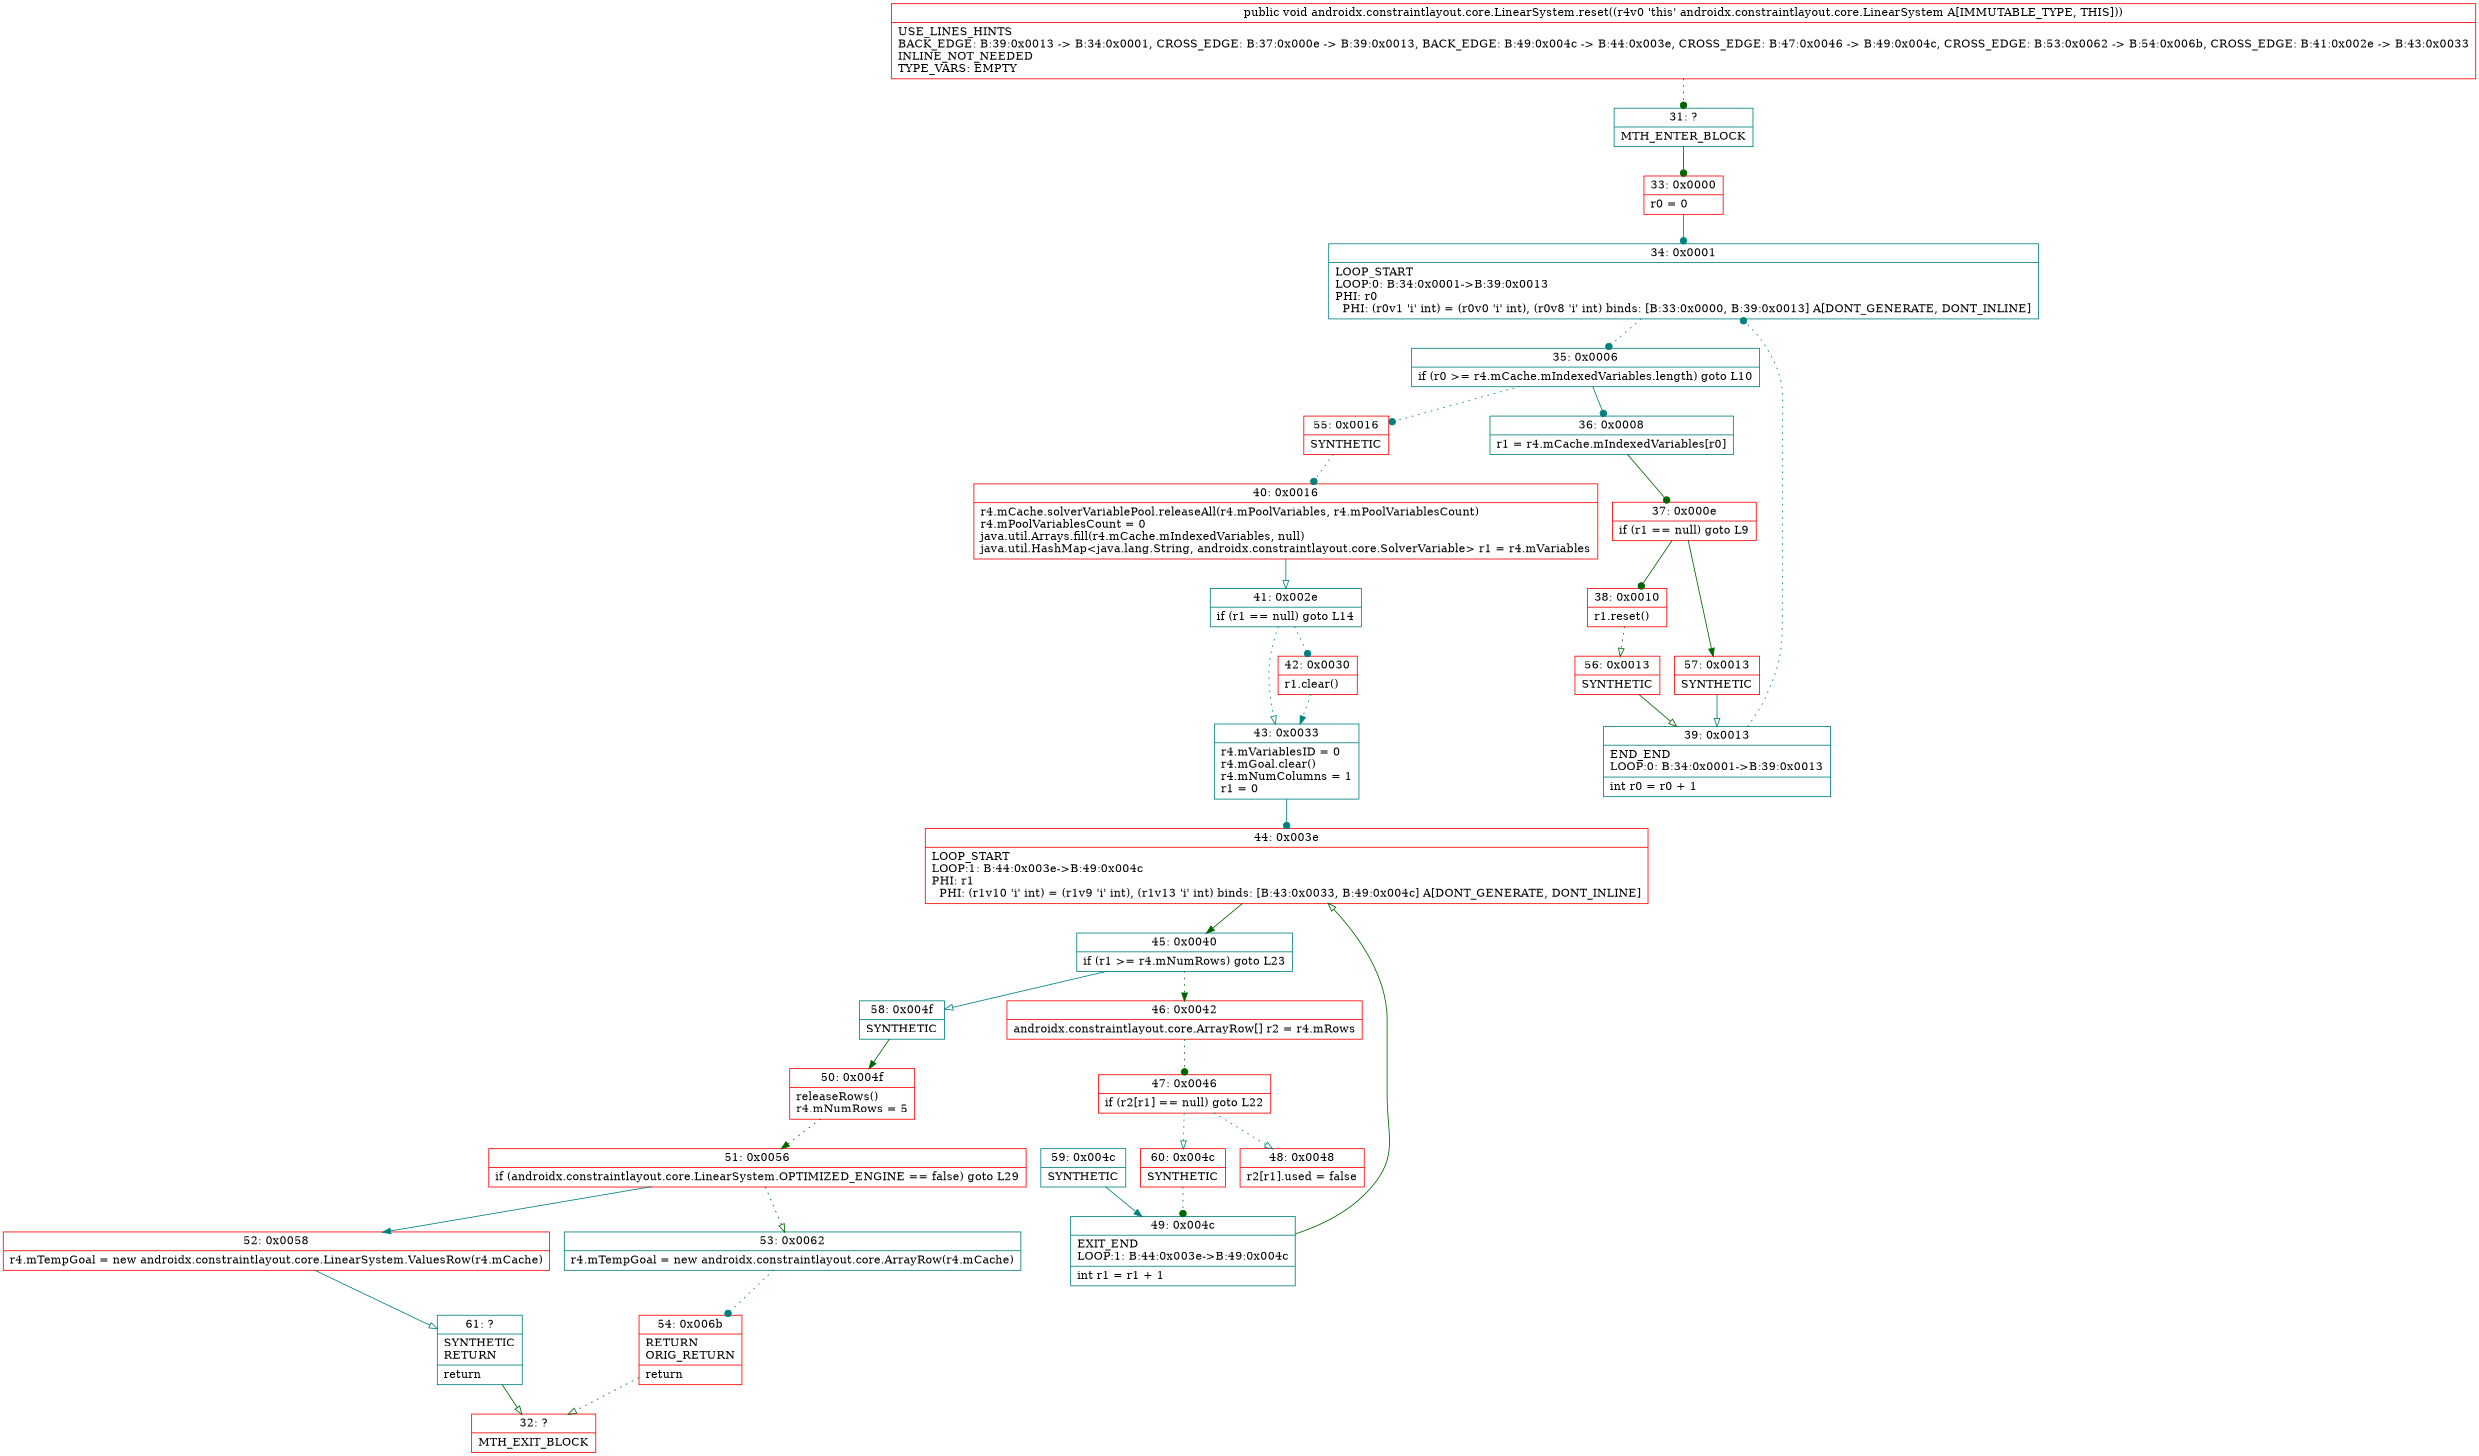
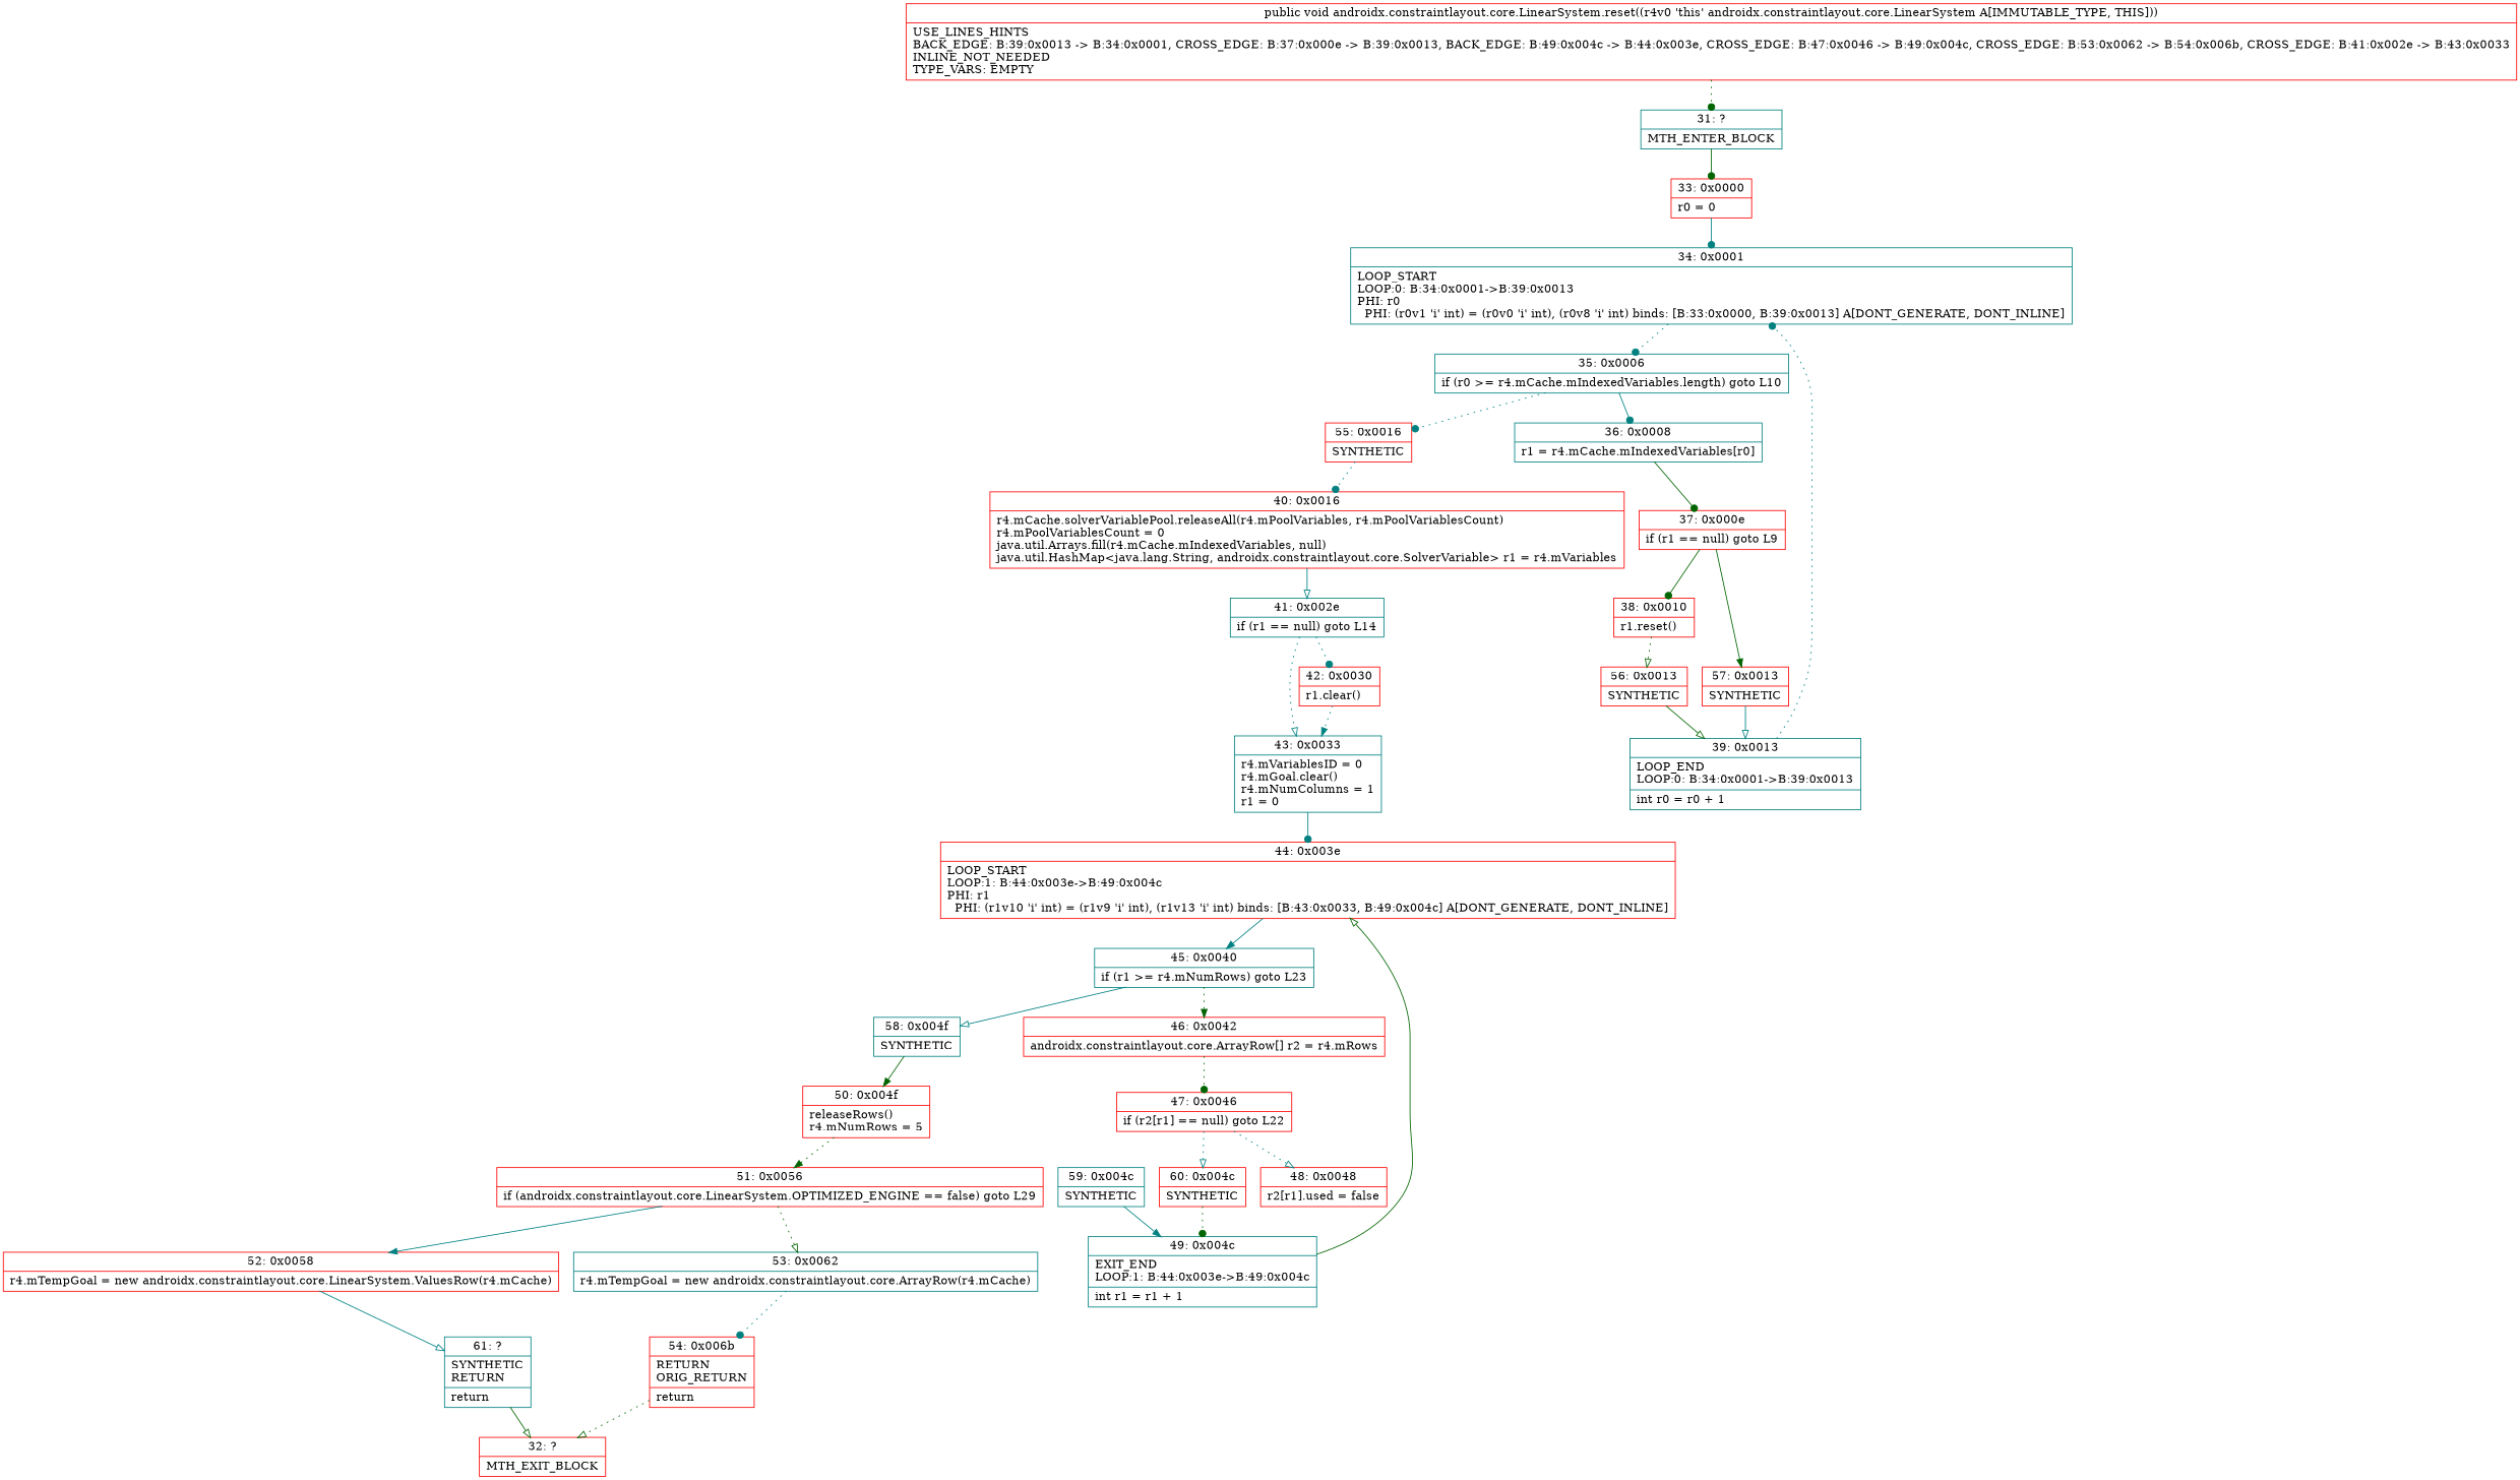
  digraph {
    node [color=red shape=record]
    edge [arrowhead=dot color=teal style=solid]
    n1 [color=teal label="{31\:\ ?|MTH_ENTER_BLOCK\l}"]
    n2 [label="{33\:\ 0x0000|r0 = 0\l}"]
    n3 [color=teal label="{34\:\ 0x0001|LOOP_START\lLOOP:0: B:34:0x0001\-\>B:39:0x0013\lPHI: r0 \l  PHI: (r0v1 'i' int) = (r0v0 'i' int), (r0v8 'i' int) binds: [B:33:0x0000, B:39:0x0013] A[DONT_GENERATE, DONT_INLINE]\l}"]
    n4 [color=teal label="{35\:\ 0x0006|if (r0 \>= r4.mCache.mIndexedVariables.length) goto L10\l}"]
    n5 [color=teal label="{36\:\ 0x0008|r1 = r4.mCache.mIndexedVariables[r0]\l}"]
    n6 [label="{55\:\ 0x0016|SYNTHETIC\l}"]
    n7 [label="{37\:\ 0x000e|if (r1 == null) goto L9\l}"]
    n8 [label="{40\:\ 0x0016|r4.mCache.solverVariablePool.releaseAll(r4.mPoolVariables, r4.mPoolVariablesCount)\lr4.mPoolVariablesCount = 0\ljava.util.Arrays.fill(r4.mCache.mIndexedVariables, null)\ljava.util.HashMap\<java.lang.String, androidx.constraintlayout.core.SolverVariable\> r1 = r4.mVariables\l}"]
    n9 [label="{38\:\ 0x0010|r1.reset()\l}"]
    n10 [label="{57\:\ 0x0013|SYNTHETIC\l}"]
    n11 [label="{56\:\ 0x0013|SYNTHETIC\l}"]
-   n12 [color=teal label="{39\:\ 0x0013|END_END\lLOOP:0: B:34:0x0001\-\>B:39:0x0013\l|int r0 = r0 + 1\l}"]
+   n12 [color=teal label="{39\:\ 0x0013|LOOP_END\lLOOP:0: B:34:0x0001\-\>B:39:0x0013\l|int r0 = r0 + 1\l}"]
    n13 [color=teal label="{41\:\ 0x002e|if (r1 == null) goto L14\l}"]
    n14 [label="{42\:\ 0x0030|r1.clear()\l}"]
    n15 [color=teal label="{43\:\ 0x0033|r4.mVariablesID = 0\lr4.mGoal.clear()\lr4.mNumColumns = 1\lr1 = 0\l}"]
    n16 [label="{44\:\ 0x003e|LOOP_START\lLOOP:1: B:44:0x003e\-\>B:49:0x004c\lPHI: r1 \l  PHI: (r1v10 'i' int) = (r1v9 'i' int), (r1v13 'i' int) binds: [B:43:0x0033, B:49:0x004c] A[DONT_GENERATE, DONT_INLINE]\l}"]
    n17 [color=teal label="{45\:\ 0x0040|if (r1 \>= r4.mNumRows) goto L23\l}"]
    n18 [label="{46\:\ 0x0042|androidx.constraintlayout.core.ArrayRow[] r2 = r4.mRows\l}"]
    n19 [color=teal label="{58\:\ 0x004f|SYNTHETIC\l}"]
    n20 [label="{47\:\ 0x0046|if (r2[r1] == null) goto L22\l}"]
    n21 [label="{50\:\ 0x004f|releaseRows()\lr4.mNumRows = 5\l}"]
    n22 [label="{48\:\ 0x0048|r2[r1].used = false\l}"]
    n23 [label="{60\:\ 0x004c|SYNTHETIC\l}"]
    n24 [color=teal label="{49\:\ 0x004c|EXIT_END\lLOOP:1: B:44:0x003e\-\>B:49:0x004c\l|int r1 = r1 + 1\l}"]
    n25 [color=teal label="{59\:\ 0x004c|SYNTHETIC\l}"]
    n26 [label="{51\:\ 0x0056|if (androidx.constraintlayout.core.LinearSystem.OPTIMIZED_ENGINE == false) goto L29\l}"]
    n27 [label="{52\:\ 0x0058|r4.mTempGoal = new androidx.constraintlayout.core.LinearSystem.ValuesRow(r4.mCache)\l}"]
    n28 [color=teal label="{53\:\ 0x0062|r4.mTempGoal = new androidx.constraintlayout.core.ArrayRow(r4.mCache)\l}"]
    n29 [color=teal label="{61\:\ ?|SYNTHETIC\lRETURN\l|return\l}"]
    n30 [label="{54\:\ 0x006b|RETURN\lORIG_RETURN\l|return\l}"]
    n31 [label="{32\:\ ?|MTH_EXIT_BLOCK\l}"]
    n32 [label="{public void androidx.constraintlayout.core.LinearSystem.reset((r4v0 'this' androidx.constraintlayout.core.LinearSystem A[IMMUTABLE_TYPE, THIS]))  | USE_LINES_HINTS\lBACK_EDGE: B:39:0x0013 \-\> B:34:0x0001, CROSS_EDGE: B:37:0x000e \-\> B:39:0x0013, BACK_EDGE: B:49:0x004c \-\> B:44:0x003e, CROSS_EDGE: B:47:0x0046 \-\> B:49:0x004c, CROSS_EDGE: B:53:0x0062 \-\> B:54:0x006b, CROSS_EDGE: B:41:0x002e \-\> B:43:0x0033\lINLINE_NOT_NEEDED\lTYPE_VARS: EMPTY\l}"]
    n1 -> n2 [color=darkgreen]
    n2 -> n3
    n3 -> n4 [style=dotted]
    n4 -> n5
    n4 -> n6 [style=dotted]
    n5 -> n7 [color=darkgreen]
    n6 -> n8 [style=dotted]
    n7 -> n9 [color=darkgreen]
    n7 -> n10 [arrowhead=normal color=darkgreen]
    n8 -> n13 [arrowhead=onormal]
    n9 -> n11 [arrowhead=onormal color=darkgreen style=dotted]
    n10 -> n12 [arrowhead=onormal]
    n11 -> n12 [arrowhead=onormal color=darkgreen]
    n12 -> n3 [style=dotted]
    n13 -> n14 [style=dotted]
    n13 -> n15 [arrowhead=onormal style=dotted]
    n14 -> n15 [arrowhead=normal style=dotted]
    n15 -> n16
-   n16 -> n17 [arrowhead=normal color=darkgreen]
+   n16 -> n17 [arrowhead=normal]
    n17 -> n18 [arrowhead=normal color=darkgreen style=dotted]
    n17 -> n19 [arrowhead=onormal]
    n18 -> n20 [color=darkgreen style=dotted]
    n19 -> n21 [arrowhead=normal color=darkgreen]
    n20 -> n22 [arrowhead=onormal style=dotted]
    n20 -> n23 [arrowhead=onormal style=dotted]
    n21 -> n26 [arrowhead=normal color=darkgreen style=dotted]
    n23 -> n24 [color=darkgreen style=dotted]
    n24 -> n16 [arrowhead=onormal color=darkgreen]
    n25 -> n24 [arrowhead=normal]
    n26 -> n27 [arrowhead=normal]
    n26 -> n28 [arrowhead=onormal color=darkgreen style=dotted]
    n27 -> n29 [arrowhead=onormal]
    n28 -> n30 [style=dotted]
    n29 -> n31 [arrowhead=onormal color=darkgreen]
    n30 -> n31 [arrowhead=onormal color=darkgreen style=dotted]
    n32 -> n1 [color=darkgreen style=dotted]
  }
